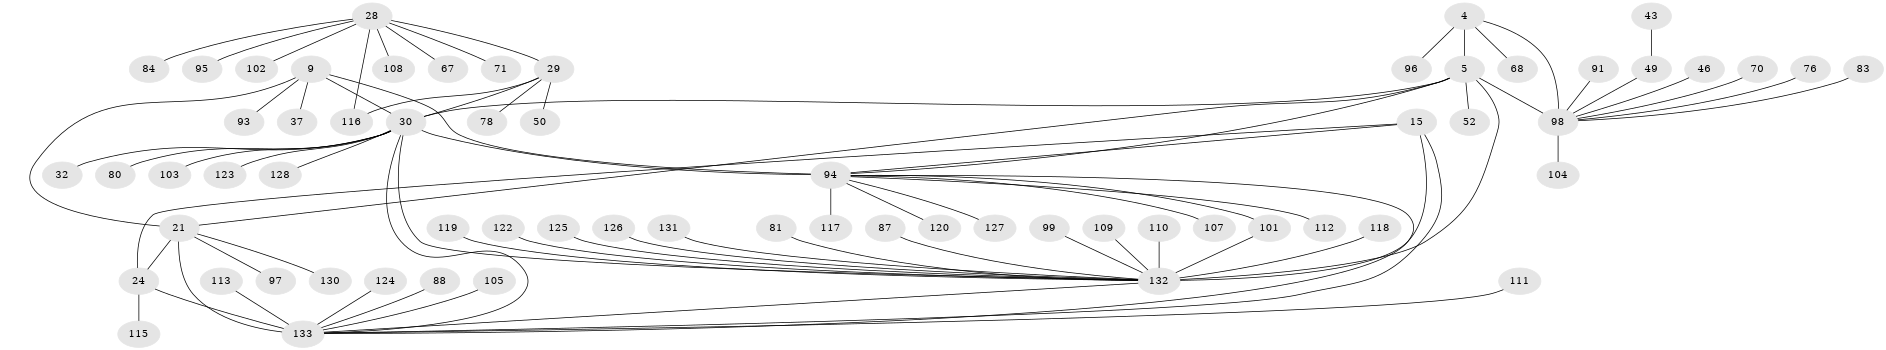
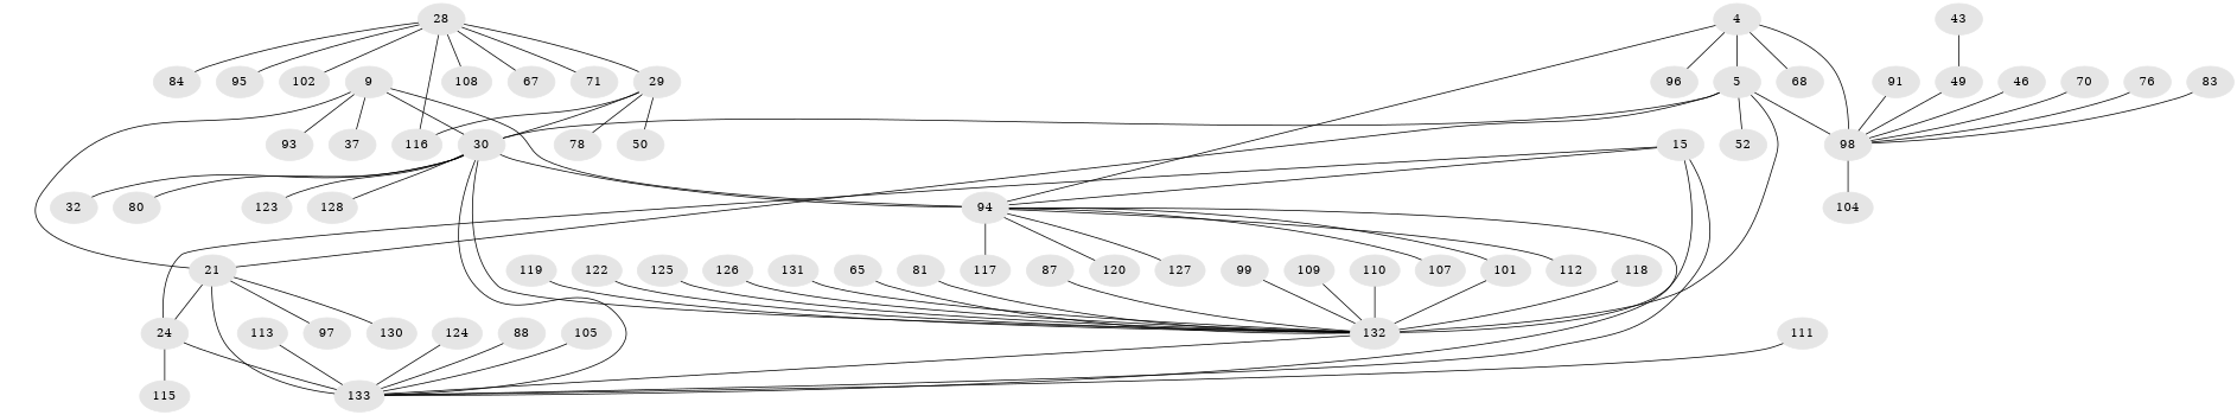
  graph {
    node [color=gray90 style=filled]
    4 [super="+3"]
    5 [super="+2"]
    68
    94 [super="+64+38+10+41+47+48+53+63+69+79"]
    96
    98 [super="+6+39"]
    21 [super="+20"]
    30 [super="+25"]
    52
    132 [super="+129+58"]
    133 [super="+90+40+45+59+60+86"]
    101 [super="+82"]
    107 [super="+100"]
    112 [super="+106"]
    117
    120
    127
    104
    24 [super="+19"]
    97
    130
    32
    80
-   103
    123
    128
    9 [super="+8"]
    37
    93
    15 [super="+13"]
    115
    28 [super="+27"]
    29 [super="+26"]
    67
    71
    84
    95
    102
    108
    116 [super="+85"]
    50
    78
    43
    49
    46
+   65
    70
    76
    81
    83 [super="+74"]
    87 [super="+54"]
    88
    91
    99
    105 [super="+56"]
    109
    110
    111
    113
    118
    119
    122 [super="+72"]
    124
    125 [super="+89"]
    126
    131
    4 -- 5 [weight=4]
    4 -- 68
-   5 -- 94
+   4 -- 94
    4 -- 96
    4 -- 98 [weight=4]
    5 -- 98 [weight=4]
    5 -- 21
    5 -- 30
    5 -- 52
    5 -- 132 [weight=3]
    94 -- 133
    94 -- 101
    94 -- 107
    94 -- 112
    94 -- 117
    94 -- 120
    94 -- 127
    98 -- 104
    21 -- 133 [weight=4]
    21 -- 24 [weight=4]
    21 -- 97
    21 -- 130
    30 -- 94
    30 -- 132 [weight=2]
    30 -- 133 [weight=2]
    30 -- 32
    30 -- 80
-   30 -- 103
    30 -- 123
    30 -- 128
    132 -- 133
    101 -- 132
    24 -- 133 [weight=4]
    24 -- 115
    9 -- 94 [weight=8]
    9 -- 21
    9 -- 30
    9 -- 37
    9 -- 93
    15 -- 94
    15 -- 132 [weight=8]
    15 -- 133
    15 -- 24
    28 -- 29 [weight=4]
    28 -- 67
    28 -- 71
    28 -- 84
    28 -- 95
    28 -- 102
    28 -- 108
    28 -- 116 [weight=4]
    29 -- 30 [weight=4]
    29 -- 116
    29 -- 50
    29 -- 78
    43 -- 49
    49 -- 98
    46 -- 98
+   65 -- 132
    70 -- 98
    76 -- 98
    81 -- 132
    83 -- 98
    87 -- 132
    88 -- 133
    91 -- 98
    99 -- 132
    105 -- 133
    109 -- 132
    110 -- 132
    111 -- 133
    113 -- 133
    118 -- 132
    119 -- 132
    122 -- 132
    124 -- 133
    125 -- 132
    126 -- 132
    131 -- 132
  }
